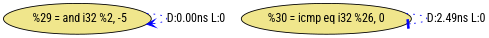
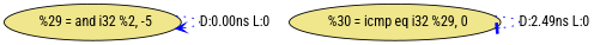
  digraph {
    fontname="Roboto Condensed"
    node [style=filled fillcolor=khaki fontname="Roboto Condensed"]
    edge [color=blue style=dotted fontname="Roboto Condensed"]
    n1 [label="  %29 = and i32 %2, -5"]
-   n2 [label="%30 = icmp eq i32 %26, 0"]
+   n2 [label="  %30 = icmp eq i32 %29, 0"]
    n1 -> n1 [label="D:0.00ns L:0" arrowhead=vee]
    n2 -> n2 [label="D:2.49ns L:0" arrowhead=tee]
  }
